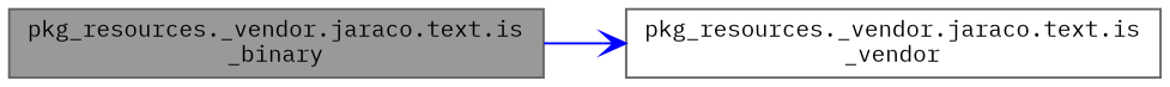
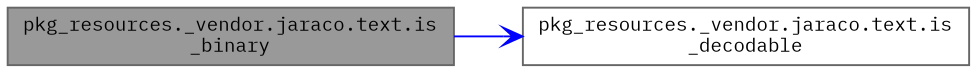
  digraph {
    rankdir=LR
    fontname="IBM Plex Mono"
    node [fontname="IBM Plex Mono" fontsize=10 shape=box style=filled]
    n1 [color=gray40 fillcolor=grey60 fontcolor=black height=0.2 label="pkg_resources._vendor.jaraco.text.is\l_binary" width=0.4]
-   n2 [color=grey40 fillcolor=white height=0.2 label="pkg_resources._vendor.jaraco.text.is\l_vendor" width=0.4]
+   n2 [color=grey40 fillcolor=white height=0.2 label="pkg_resources._vendor.jaraco.text.is\l_decodable" width=0.4]
    n1 -> n2 [color=blue fontname="IBM Plex Mono" fontsize=10 labelfontname=Helvetica labelfontsize=10 style=solid arrowhead=vee]
  }
